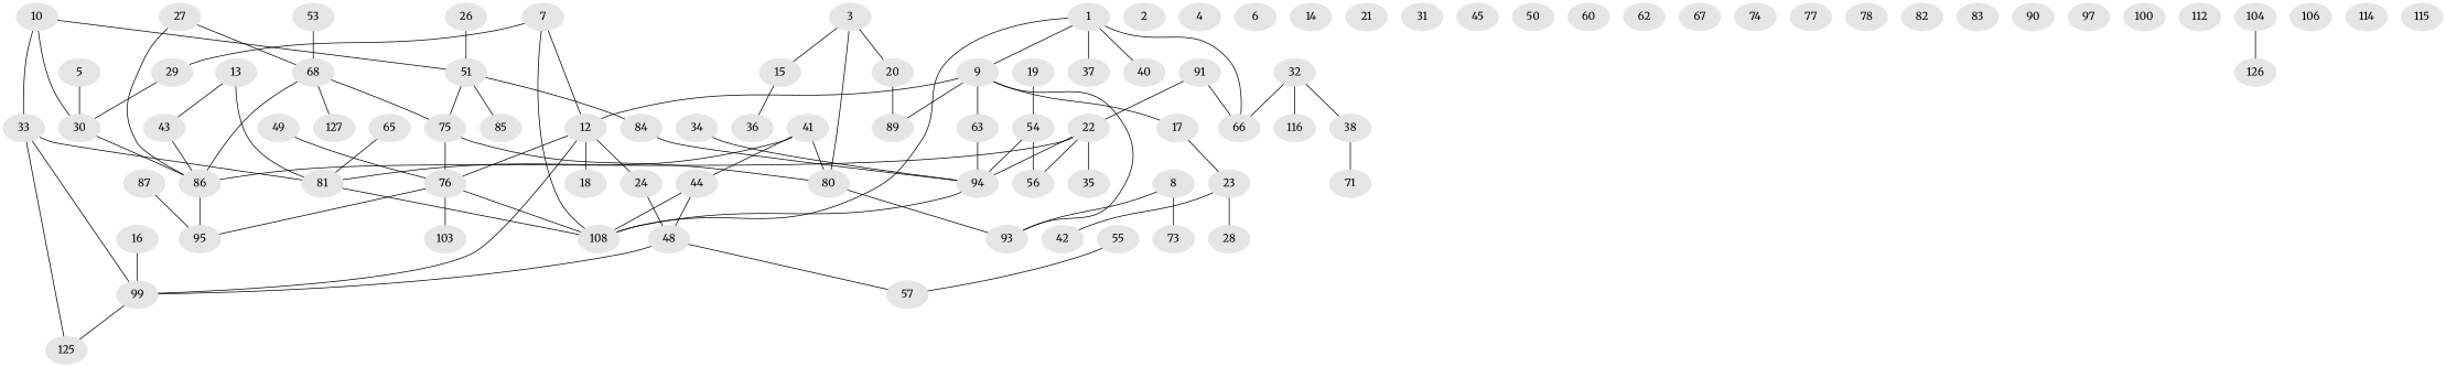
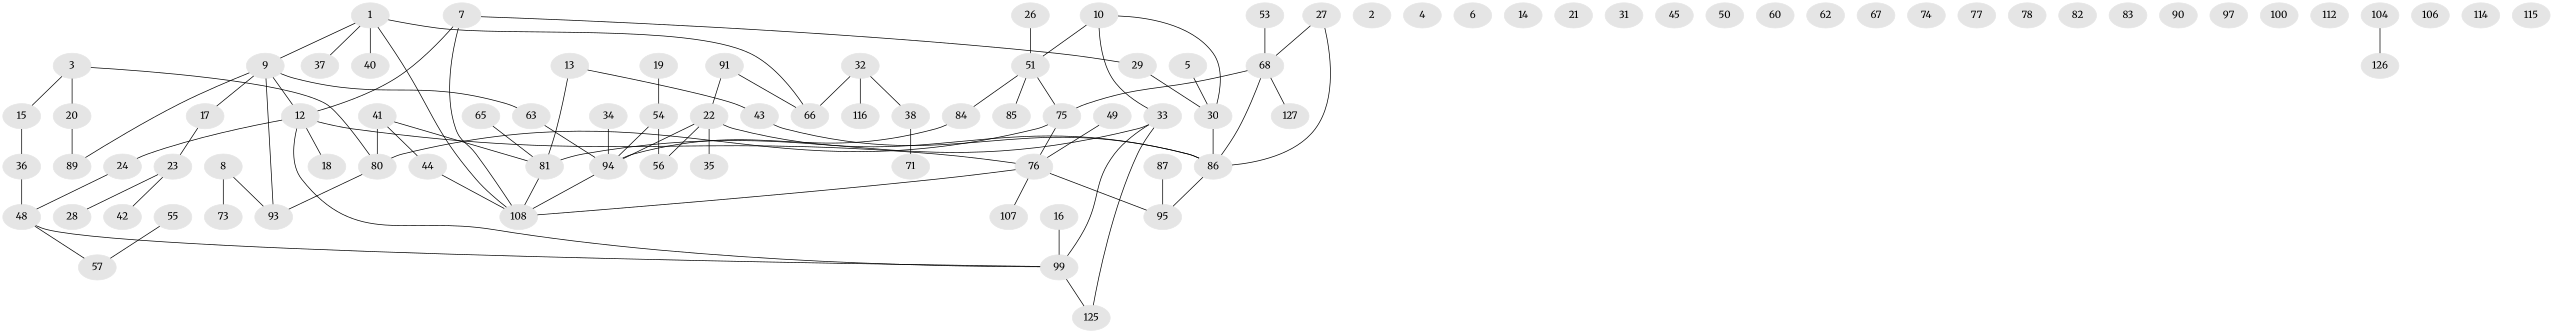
  graph {
    fontname=Merriweather
    node [color=gray90 fontname=Merriweather style=filled]
    edge [fontname=Merriweather]
    1 [super="+61"]
    9 [super="+79"]
    37
    40
    66 [super="+111"]
    108 [super="+118"]
    12 [super="+72"]
    93 [super="+123"]
    17 [super="+52"]
    63
    89
    2
    3 [super="+47"]
    15 [super="+112"]
    20
    80
    36
    4
    30 [super="+46"]
    86 [super="+107"]
    5
    6
    7 [super="+25"]
    29 [super="+105"]
    18
    24
    76 [super="+113"]
    99 [super="+119"]
    8 [super="+121"]
    73
    23
    94 [super="+101"]
    10 [super="+91"]
    33 [super="+69"]
    51 [super="+109"]
    81 [super="+110"]
    125
    75 [super="+92"]
    84
    85
    22 [super="+39"]
    35
    56
    n44 [label=91]
    48
    95 [super="+122"]
-   103
+   103 [label=107]
    13 [super="+98"]
    43
    14
    16
    28
    42
    19 [super="+59"]
    54 [super="+120"]
    21
    26
    27 [super="+117"]
    68
    127
    31
    32 [super="+64"]
    38
    116
    71
    34
    44 [super="+96"]
    41
    57 [super="+88"]
    45
    49
    50
    53
    55 [super="+58"]
    60 [super="+70"]
    62
    65
    67
    74
    77
    78
    82
    83
    87
    90
    97
    100
    n88 [label=112]
    104 [super="+124"]
    126
    106
    114
    115
    1 -- 9
    1 -- 37
    1 -- 40
    1 -- 66
    1 -- 108
    9 -- 12
    9 -- 93
    9 -- 17
    9 -- 63
    9 -- 89
    12 -- 18
    12 -- 24
    12 -- 76
    12 -- 99
    17 -- 23
    63 -- 94
    3 -- 15
    3 -- 20
    3 -- 80
    15 -- 36
    20 -- 89
    80 -- 93
    30 -- 86
    86 -- 95
    5 -- 30
    7 -- 108
    7 -- 12
    7 -- 29
    29 -- 30
    24 -- 48
    76 -- 108
    76 -- 95
    76 -- 103
    99 -- 125
    8 -- 93
    8 -- 73
    23 -- 28
    23 -- 42
    94 -- 108
    10 -- 30
    10 -- 33
    10 -- 51
    33 -- 99
    33 -- 81
    33 -- 125
    51 -- 75
    51 -- 84
    51 -- 85
    81 -- 108
    75 -- 80
    75 -- 76
    84 -- 94
    22 -- 86
    22 -- 94
    22 -- 35
    22 -- 56
    n44 -- 66
    n44 -- 22
    48 -- 99
    48 -- 57
    13 -- 81 [weight=2]
    13 -- 43
    43 -- 86
    16 -- 99
    19 -- 54
    54 -- 94
    54 -- 56
    26 -- 51
    27 -- 86
    27 -- 68
    68 -- 86
    68 -- 75
    68 -- 127
    32 -- 66
    32 -- 38
    32 -- 116
    38 -- 71
    34 -- 94
    44 -- 108
-   44 -- 48
+   36 -- 48
    41 -- 80
    41 -- 81
    41 -- 44
    49 -- 76
    53 -- 68
    55 -- 57
    65 -- 81
    87 -- 95
    104 -- 126
  }
